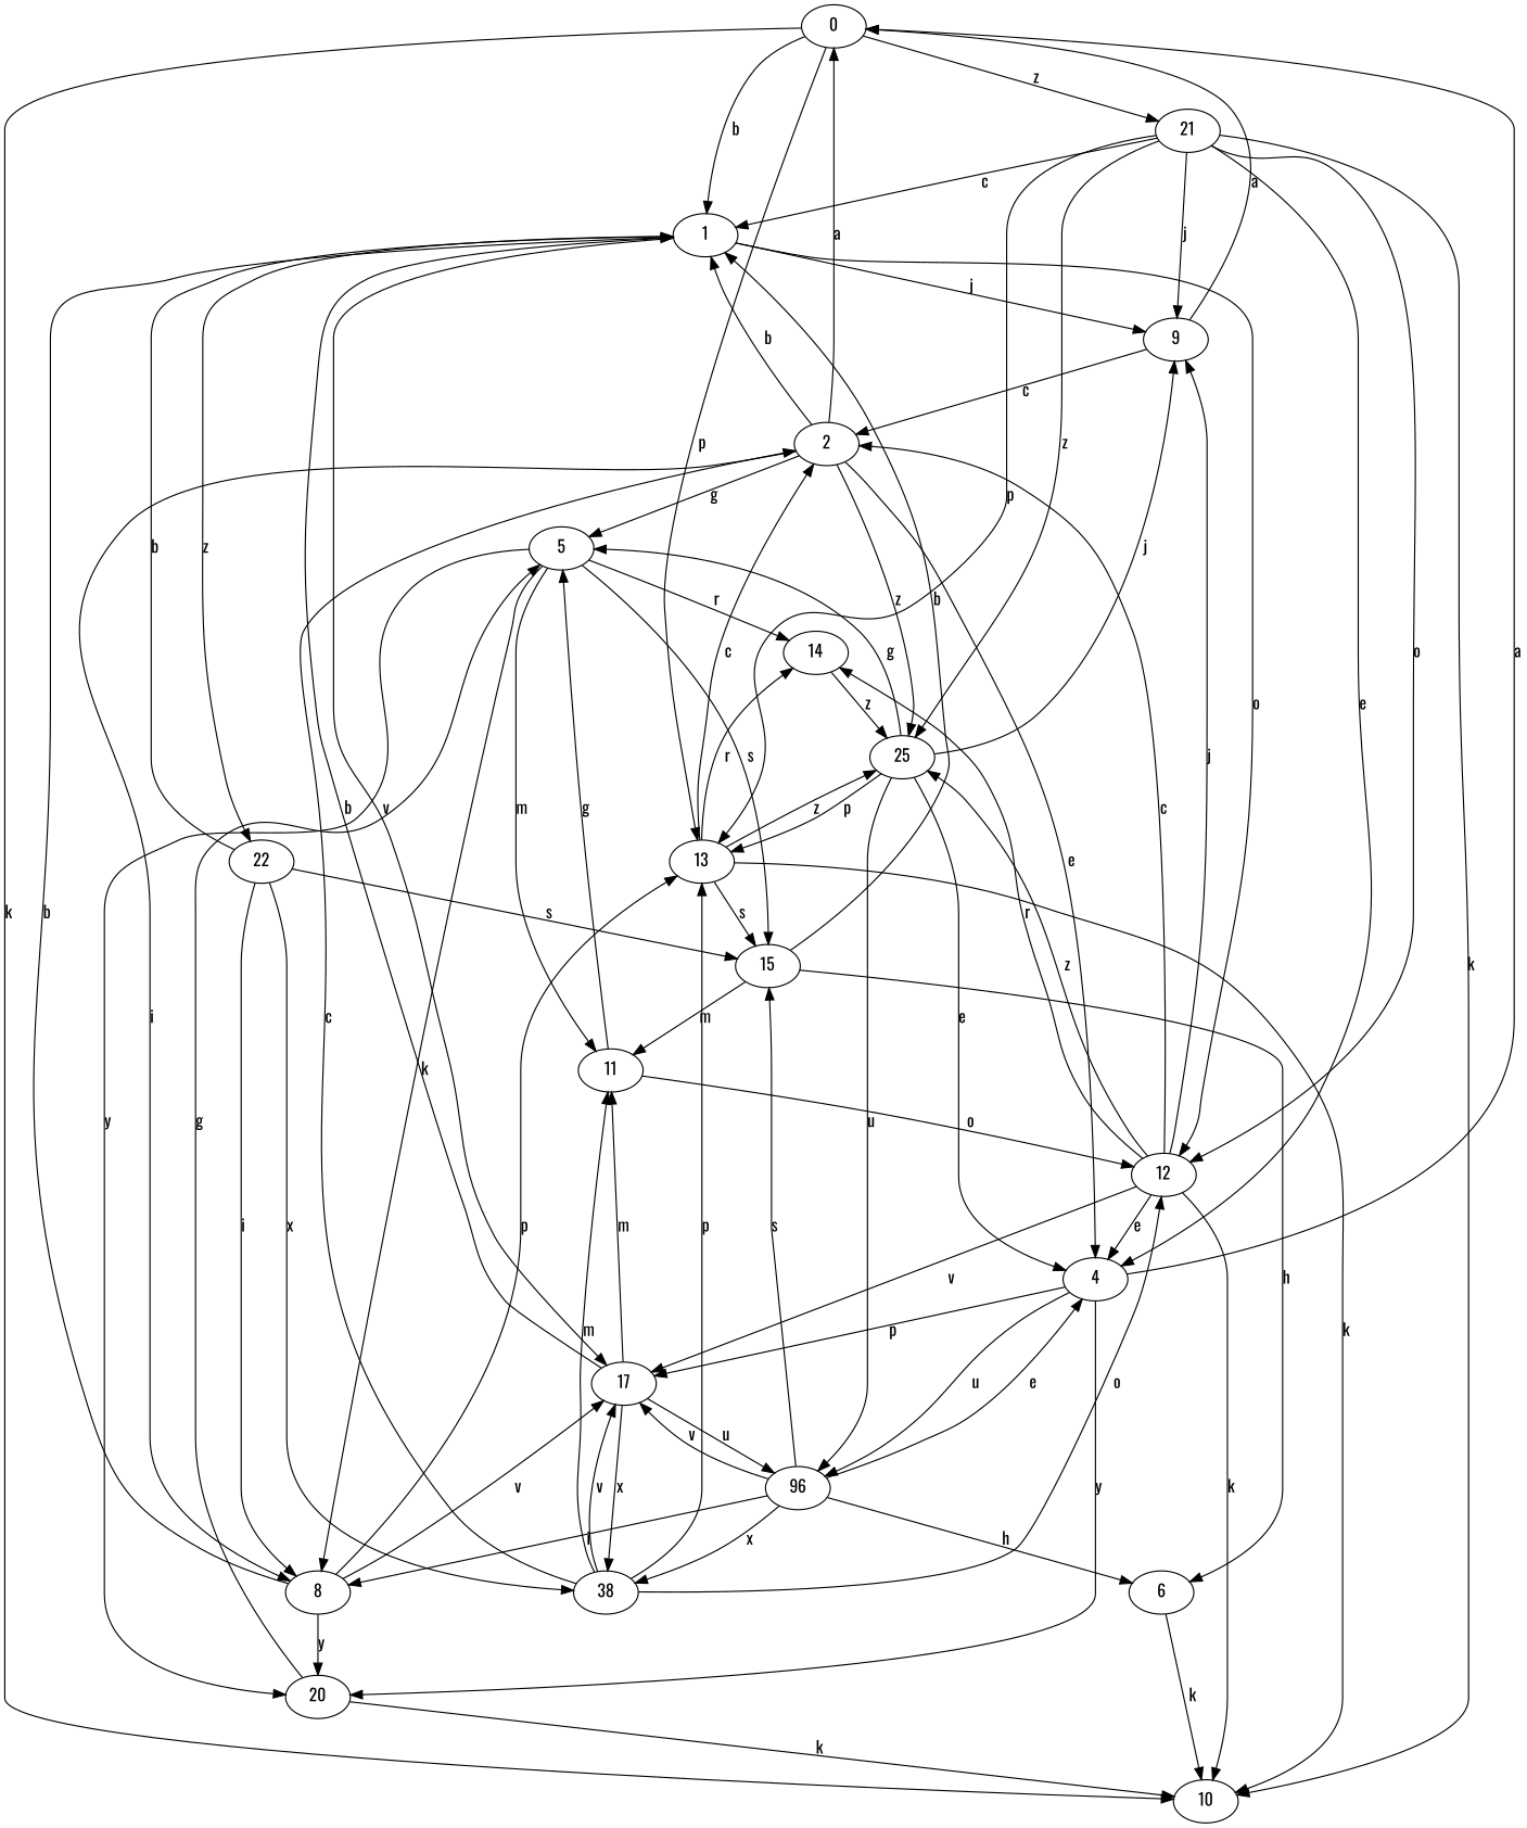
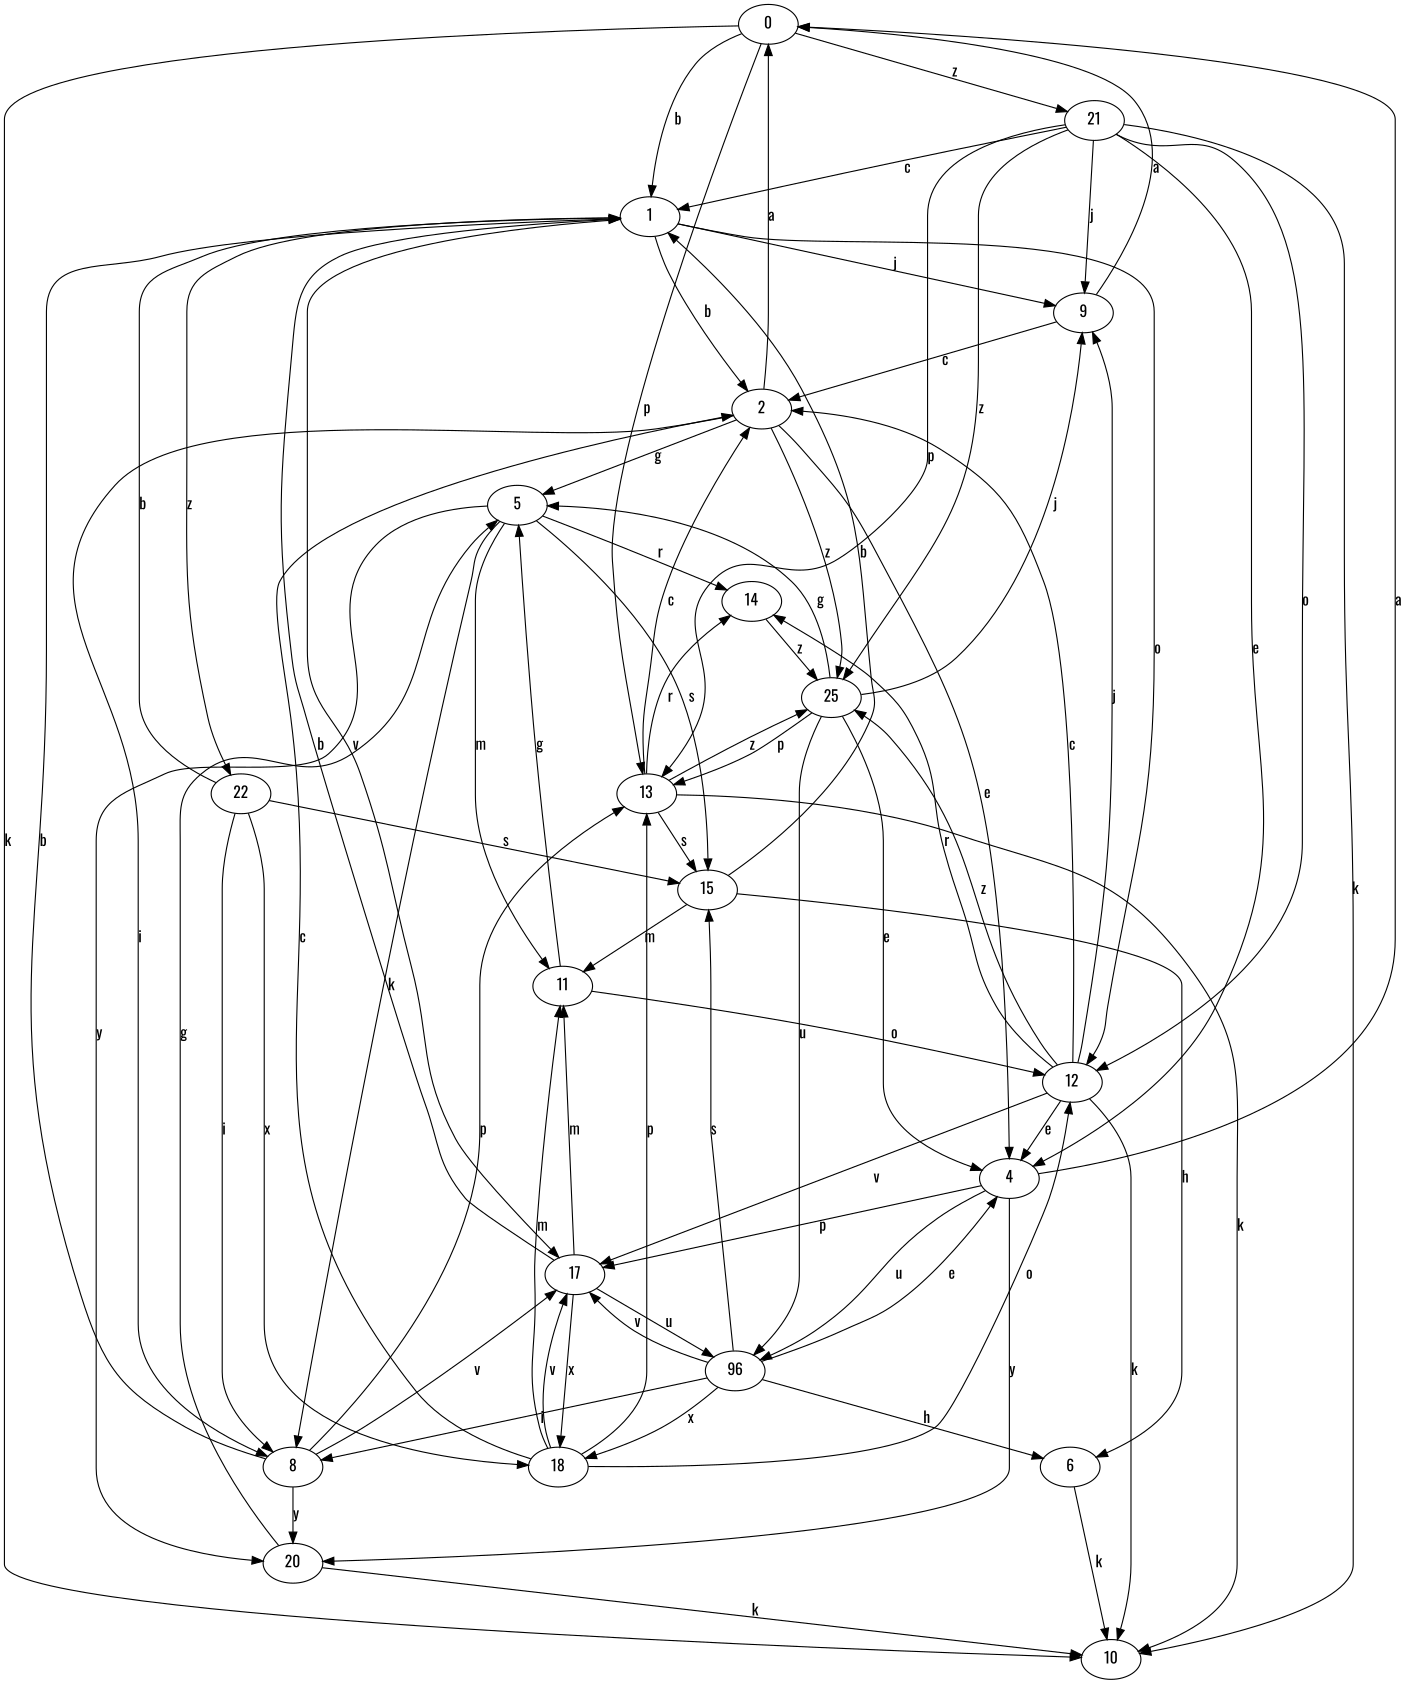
  strict digraph {
    fontname=Oswald
    node [fontname=Oswald]
    edge [fontname=Oswald]
    0
    1
    10
    13
    21
    9
    12
    17
    22
    2
    25
    14
    15
    4
    n15 [label=96]
    11
-   18 [label=38]
+   18
    8
    5
    20
    6
    0 -> 1 [label=b]
    0 -> 10 [label=k]
    0 -> 13 [label=p]
    0 -> 21 [label=z]
    1 -> 9 [label=j]
    1 -> 12 [label=o]
    1 -> 17 [label=v]
    1 -> 22 [label=z]
    13 -> 10 [label=k]
    13 -> 2 [label=c]
    13 -> 25 [label=z]
    13 -> 14 [label=r]
    13 -> 15 [label=s]
    21 -> 1 [label=c]
    21 -> 10 [label=k]
    21 -> 13 [label=p]
    21 -> 9 [label=j]
    21 -> 12 [label=o]
    21 -> 25 [label=z]
    21 -> 4 [label=e]
    9 -> 0 [label=a]
    9 -> 2 [label=c]
    12 -> 10 [label=k]
    12 -> 9 [label=j]
    12 -> 17 [label=v]
    12 -> 2 [label=c]
    12 -> 25 [label=z]
    12 -> 14 [label=r]
    12 -> 4 [label=e]
    17 -> 1 [label=b]
    17 -> n15 [label=u]
    17 -> 11 [label=m]
    17 -> 18 [label=x]
    22 -> 1 [label=b]
    22 -> 15 [label=s]
    22 -> 18 [label=x]
    22 -> 8 [label=i]
    2 -> 0 [label=a]
-   2 -> 1 [label=b]
+   1 -> 2 [label=b]
    2 -> 25 [label=z]
    2 -> 4 [label=e]
    2 -> 8 [label=i]
    2 -> 5 [label=g]
    25 -> 13 [label=p]
    25 -> 9 [label=j]
    25 -> 4 [label=e]
    25 -> n15 [label=u]
    25 -> 5 [label=g]
    14 -> 25 [label=z]
    15 -> 1 [label=b]
    15 -> 11 [label=m]
    15 -> 6 [label=h]
    4 -> 0 [label=a]
    4 -> 17 [label=p]
    4 -> n15 [label=u]
    4 -> 20 [label=y]
    n15 -> 17 [label=v]
    n15 -> 15 [label=s]
    n15 -> 4 [label=e]
    n15 -> 18 [label=x]
    n15 -> 8 [label=i]
    n15 -> 6 [label=h]
    11 -> 12 [label=o]
    11 -> 5 [label=g]
    18 -> 13 [label=p]
    18 -> 12 [label=o]
    18 -> 17 [label=v]
    18 -> 2 [label=c]
    18 -> 11 [label=m]
    8 -> 1 [label=b]
    8 -> 13 [label=p]
    8 -> 17 [label=v]
    8 -> 20 [label=y]
    5 -> 14 [label=r]
    5 -> 15 [label=s]
    5 -> 11 [label=m]
    5 -> 8 [label=k]
    5 -> 20 [label=y]
    20 -> 10 [label=k]
    20 -> 5 [label=g]
    6 -> 10 [label=k]
  }
